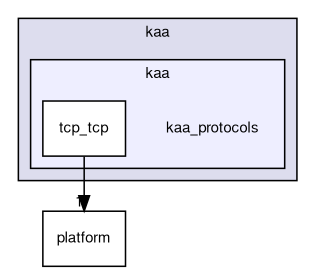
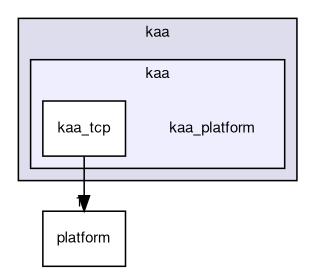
  digraph {
    compound=true
    node [fontname=FreeSans fontsize=10 shape=box]
-   n1 [label=kaa_protocols shape=plaintext]
-   n2 [color=black fillcolor=white label=tcp_tcp style=filled]
+   n1 [label=kaa_platform shape=plaintext]
+   n2 [color=black fillcolor=white label=kaa_tcp style=filled]
    n3 [label=platform]
    subgraph cluster_1 {
      bgcolor="#ddddee"
      fontname=FreeSans
      fontsize=10
      label=kaa
      pencolor=black
      subgraph cluster_2 {
        bgcolor="#eeeeff"
        fontname=FreeSans
        fontsize=10
        pencolor=black
        n1
        n2
      }
    }
    n2 -> n3 [headlabel=1 labeldistance=1.5 labelfontname=FreeSans labelfontsize=10]
  }
